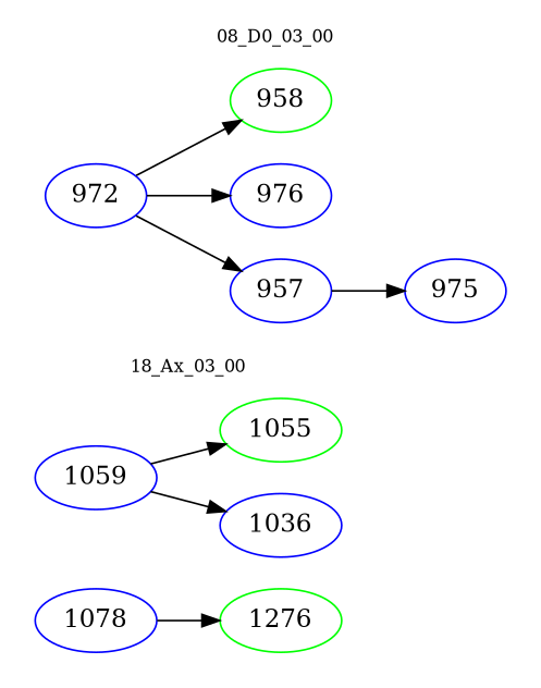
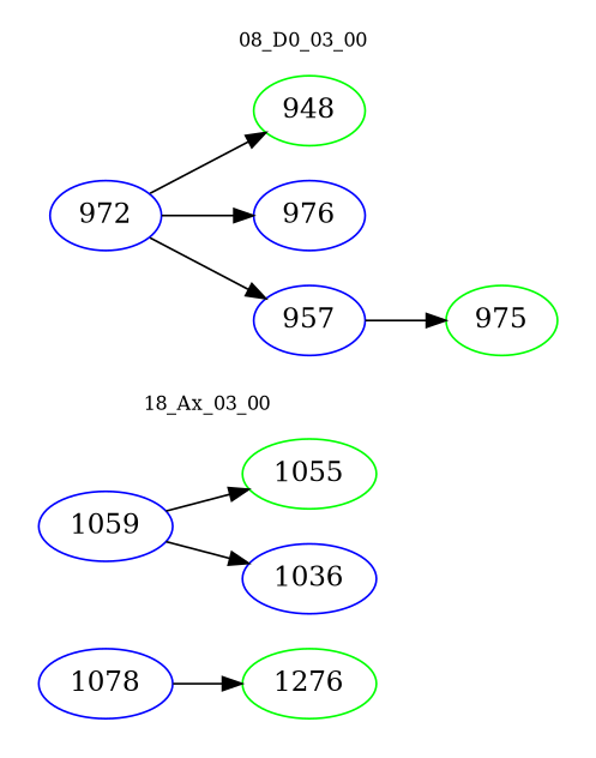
  digraph {
    rankdir=LR
    node [color=blue]
    edge [color=black]
    n1 [label=1059]
    n2 [label=1036]
    n3 [label=1078]
    n4 [color=green label=1055]
    n5 [color=green label=1276]
    n6 [label=972]
    n7 [label=957]
    n8 [label=976]
-   n9 [color=green label=958]
-   n10 [label=975]
+   n9 [color=green label=948]
+   n10 [color=green label=975]
    subgraph cluster_1 {
      color=white
      fontsize=10
      label="18_Ax_03_00"
      n1
      n2
      n3
      n4
      n5
    }
    subgraph cluster_2 {
      color=white
      fontsize=10
      label="08_D0_03_00"
      n6
      n7
      n8
      n9
      n10
    }
    n1 -> n2
    n1 -> n4
    n3 -> n5
    n6 -> n7
    n6 -> n8
    n6 -> n9
    n7 -> n10
  }
